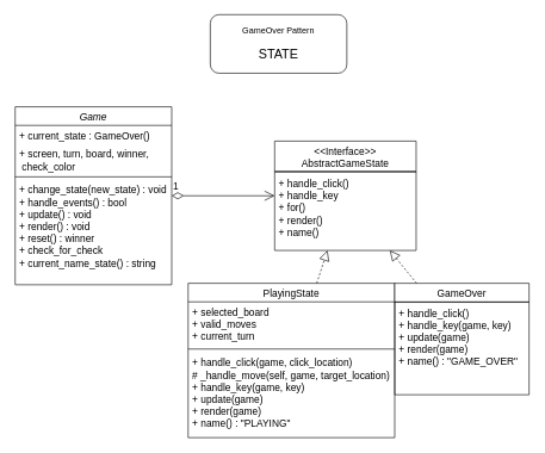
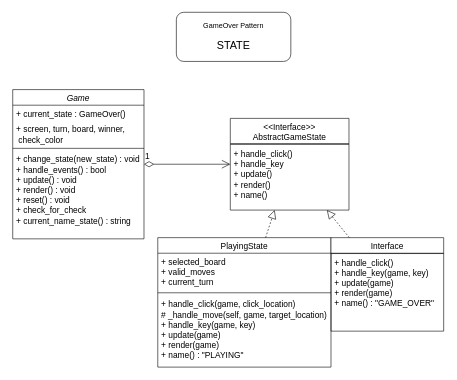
  <mxCell id="0" />
  <mxCell id="1" parent="0" />
  <mxCell id="2" value="Game" style="swimlane;fontStyle=2;align=center;verticalAlign=top;childLayout=stackLayout;horizontal=1;startSize=26;horizontalStack=0;resizeParent=1;resizeLast=0;collapsible=1;marginBottom=0;rounded=0;shadow=0;strokeWidth=1;labelBackgroundColor=none;fontSize=14;" vertex="1" parent="1"><mxGeometry x="20" y="149" width="219" height="249" as="geometry"><mxRectangle x="205" y="120" width="160" height="26" as="alternateBounds" /></mxGeometry></mxCell>
  <mxCell id="3" value="+ current_state : GameOver()" style="text;align=left;verticalAlign=top;spacingLeft=4;spacingRight=4;overflow=hidden;rotatable=0;points=[[0,0.5],[1,0.5]];portConstraint=eastwest;labelBackgroundColor=none;fontSize=14;" vertex="1" parent="2"><mxGeometry y="26" width="219" height="26" as="geometry" /></mxCell>
  <mxCell id="4" value="+ screen, turn, board, winner,&#10; check_color" style="text;align=left;verticalAlign=top;spacingLeft=4;spacingRight=4;overflow=hidden;rotatable=0;points=[[0,0.5],[1,0.5]];portConstraint=eastwest;rounded=0;shadow=0;html=0;labelBackgroundColor=none;fontSize=14;" vertex="1" parent="2"><mxGeometry y="52" width="219" height="42" as="geometry" /></mxCell>
  <mxCell id="5" value="" style="line;html=1;strokeWidth=1;align=left;verticalAlign=middle;spacingTop=-1;spacingLeft=3;spacingRight=3;rotatable=0;labelPosition=right;points=[];portConstraint=eastwest;labelBackgroundColor=none;fontSize=14;" vertex="1" parent="2"><mxGeometry y="94" width="219" height="8" as="geometry" /></mxCell>
- <mxCell id="6" value="+ change_state(new_state) : void&#10;+ handle_events() : bool&#10;+ update() : void&#10;+ render() : void&#10;+ reset() : winner &#10;+ check_for_check&#10;+ current_name_state() : string" style="text;align=left;verticalAlign=top;spacingLeft=4;spacingRight=4;overflow=hidden;rotatable=0;points=[[0,0.5],[1,0.5]];portConstraint=eastwest;labelBackgroundColor=none;fontSize=14;" vertex="1" parent="2"><mxGeometry y="102" width="219" height="147" as="geometry" /></mxCell>
+ <mxCell id="6" value="+ change_state(new_state) : void&#10;+ handle_events() : bool&#10;+ update() : void&#10;+ render() : void&#10;+ reset() : void &#10;+ check_for_check&#10;+ current_name_state() : string" style="text;align=left;verticalAlign=top;spacingLeft=4;spacingRight=4;overflow=hidden;rotatable=0;points=[[0,0.5],[1,0.5]];portConstraint=eastwest;labelBackgroundColor=none;fontSize=14;" vertex="1" parent="2"><mxGeometry y="102" width="219" height="147" as="geometry" /></mxCell>
  <mxCell id="7" value="1" style="endArrow=open;html=1;endSize=12;startArrow=diamondThin;startSize=14;startFill=0;edgeStyle=orthogonalEdgeStyle;align=left;verticalAlign=bottom;rounded=0;labelBackgroundColor=none;fontColor=default;fontSize=14;" edge="1" parent="1" source="2" target="17"><mxGeometry x="-1" y="3" relative="1" as="geometry"><mxPoint x="163" y="356.5" as="sourcePoint" /><mxPoint x="362" y="273.5" as="targetPoint" /></mxGeometry></mxCell>
  <mxCell id="8" value="PlayingState&#10;" style="swimlane;fontStyle=0;align=center;verticalAlign=top;childLayout=stackLayout;horizontal=1;startSize=26;horizontalStack=0;resizeParent=1;resizeLast=0;collapsible=1;marginBottom=0;rounded=0;shadow=0;strokeWidth=1;labelBackgroundColor=none;fontSize=14;" vertex="1" parent="1"><mxGeometry x="262" y="396" width="289" height="216" as="geometry"><mxRectangle x="550" y="140" width="160" height="26" as="alternateBounds" /></mxGeometry></mxCell>
  <mxCell id="9" value="+ selected_board&#10;+ valid_moves&#10;+ current_turn" style="text;align=left;verticalAlign=top;spacingLeft=4;spacingRight=4;overflow=hidden;rotatable=0;points=[[0,0.5],[1,0.5]];portConstraint=eastwest;labelBackgroundColor=none;fontSize=14;" vertex="1" parent="8"><mxGeometry y="26" width="289" height="61" as="geometry" /></mxCell>
  <mxCell id="10" value="" style="line;html=1;strokeWidth=1;align=left;verticalAlign=middle;spacingTop=-1;spacingLeft=3;spacingRight=3;rotatable=0;labelPosition=right;points=[];portConstraint=eastwest;labelBackgroundColor=none;fontSize=14;" vertex="1" parent="8"><mxGeometry y="87" width="289" height="10" as="geometry" /></mxCell>
  <mxCell id="11" value="+ handle_click(game, click_location)&#10;# _handle_move(self, game, target_location)&#10;+ handle_key(game, key)&#10;+ update(game)&#10;+ render(game)&#10;+ name() : &quot;PLAYING&quot;" style="text;align=left;verticalAlign=top;spacingLeft=4;spacingRight=4;overflow=hidden;rotatable=0;points=[[0,0.5],[1,0.5]];portConstraint=eastwest;labelBackgroundColor=none;fontSize=14;" vertex="1" parent="8"><mxGeometry y="97" width="289" height="119" as="geometry" /></mxCell>
- <mxCell id="12" value="GameOver" style="swimlane;fontStyle=0;align=center;verticalAlign=top;childLayout=stackLayout;horizontal=1;startSize=26;horizontalStack=0;resizeParent=1;resizeLast=0;collapsible=1;marginBottom=0;rounded=0;shadow=0;strokeWidth=1;labelBackgroundColor=none;fontSize=14;" vertex="1" parent="1"><mxGeometry x="551" y="396" width="188" height="156" as="geometry"><mxRectangle x="550" y="140" width="160" height="26" as="alternateBounds" /></mxGeometry></mxCell>
+ <mxCell id="12" value="Interface" style="swimlane;fontStyle=0;align=center;verticalAlign=top;childLayout=stackLayout;horizontal=1;startSize=26;horizontalStack=0;resizeParent=1;resizeLast=0;collapsible=1;marginBottom=0;rounded=0;shadow=0;strokeWidth=1;labelBackgroundColor=none;fontSize=14;" vertex="1" parent="1"><mxGeometry x="551" y="396" width="188" height="156" as="geometry"><mxRectangle x="550" y="140" width="160" height="26" as="alternateBounds" /></mxGeometry></mxCell>
  <mxCell id="13" value="" style="line;html=1;strokeWidth=1;align=left;verticalAlign=middle;spacingTop=-1;spacingLeft=3;spacingRight=3;rotatable=0;labelPosition=right;points=[];portConstraint=eastwest;labelBackgroundColor=none;fontSize=14;" vertex="1" parent="12"><mxGeometry y="26" width="188" height="1" as="geometry" /></mxCell>
  <mxCell id="14" value="+ handle_click()&#10;+ handle_key(game, key)&#10;+ update(game)&#10;+ render(game)&#10;+ name() : &quot;GAME_OVER&quot;" style="text;align=left;verticalAlign=top;spacingLeft=4;spacingRight=4;overflow=hidden;rotatable=0;points=[[0,0.5],[1,0.5]];portConstraint=eastwest;labelBackgroundColor=none;fontSize=14;" vertex="1" parent="12"><mxGeometry y="27" width="188" height="103" as="geometry" /></mxCell>
  <mxCell id="15" value="" style="endArrow=block;dashed=1;endFill=0;endSize=12;html=1;rounded=0;labelBackgroundColor=none;fontColor=default;fontSize=14;" edge="1" parent="1" source="8" target="17"><mxGeometry width="160" relative="1" as="geometry"><mxPoint x="303" y="396.5" as="sourcePoint" /><mxPoint x="440.179" y="352" as="targetPoint" /></mxGeometry></mxCell>
  <mxCell id="16" value="" style="endArrow=block;dashed=1;endFill=0;endSize=12;html=1;rounded=0;labelBackgroundColor=none;fontColor=default;fontSize=14;" edge="1" parent="1" source="12" target="17"><mxGeometry width="160" relative="1" as="geometry"><mxPoint x="513" y="459.5" as="sourcePoint" /><mxPoint x="531.348" y="352" as="targetPoint" /></mxGeometry></mxCell>
  <mxCell id="17" value="&lt;&lt;Interface&gt;&gt;&#10;AbstractGameState&#10;&#10;" style="swimlane;fontStyle=0;align=center;verticalAlign=top;childLayout=stackLayout;horizontal=1;startSize=42;horizontalStack=0;resizeParent=1;resizeLast=0;collapsible=1;marginBottom=0;rounded=0;shadow=0;strokeWidth=1;labelBackgroundColor=none;fontSize=14;" vertex="1" parent="1"><mxGeometry x="383" y="197" width="198" height="153" as="geometry"><mxRectangle x="719" y="107" width="160" height="26" as="alternateBounds" /></mxGeometry></mxCell>
  <mxCell id="18" value="" style="line;html=1;strokeWidth=1;align=left;verticalAlign=middle;spacingTop=-1;spacingLeft=3;spacingRight=3;rotatable=0;labelPosition=right;points=[];portConstraint=eastwest;labelBackgroundColor=none;fontSize=14;" vertex="1" parent="17"><mxGeometry y="42" width="198" height="3" as="geometry" /></mxCell>
- <mxCell id="19" value="+ handle_click()&#10;+ handle_key&#10;+ for()&#10;+ render()&#10;+ name()" style="text;align=left;verticalAlign=top;spacingLeft=4;spacingRight=4;overflow=hidden;rotatable=0;points=[[0,0.5],[1,0.5]];portConstraint=eastwest;labelBackgroundColor=none;fontSize=14;" vertex="1" parent="17"><mxGeometry y="45" width="198" height="103" as="geometry" /></mxCell>
+ <mxCell id="19" value="+ handle_click()&#10;+ handle_key&#10;+ update()&#10;+ render()&#10;+ name()" style="text;align=left;verticalAlign=top;spacingLeft=4;spacingRight=4;overflow=hidden;rotatable=0;points=[[0,0.5],[1,0.5]];portConstraint=eastwest;labelBackgroundColor=none;fontSize=14;" vertex="1" parent="17"><mxGeometry y="45" width="198" height="103" as="geometry" /></mxCell>
  <mxCell id="20" value="GameOver Pattern&lt;div&gt;&lt;br&gt;&lt;div&gt;&lt;font style=&quot;font-size: 18px;&quot;&gt;STATE&lt;/font&gt;&lt;/div&gt;&lt;/div&gt;" style="rounded=1;whiteSpace=wrap;html=1;" vertex="1" parent="1"><mxGeometry x="293" y="20" width="191" height="82" as="geometry" /></mxCell>
